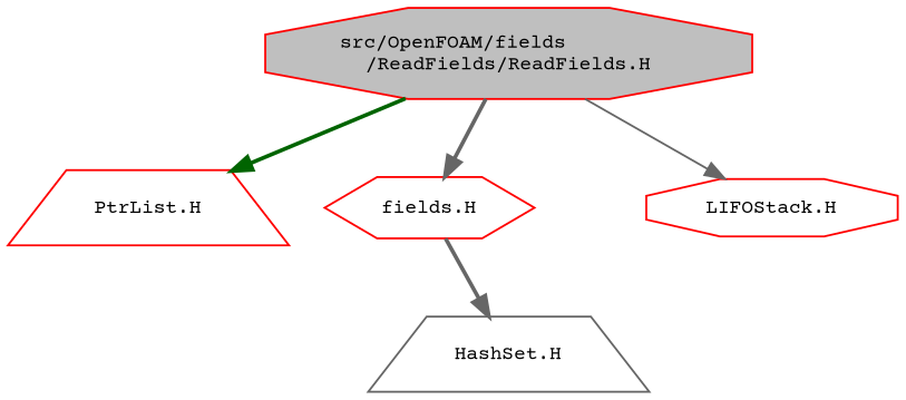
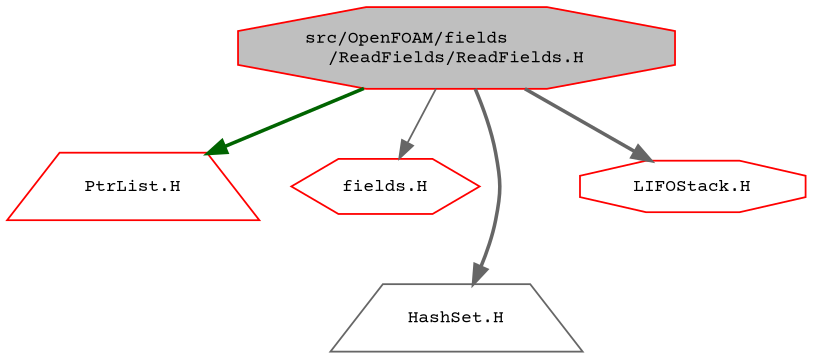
  digraph {
    fontname="Courier Prime"
    node [color=red fontname="Courier Prime" fontsize=10 shape=octagon]
    edge [color=gray40 fontname="Courier Prime" fontsize=10 labelfontname=Helvetica labelfontsize=10 style=bold]
    n1 [fillcolor=grey75 fontcolor=black height=0.2 label="src/OpenFOAM/fields\l/ReadFields/ReadFields.H" style=filled width=0.4]
    n2 [height=0.2 label="PtrList.H" shape=trapezium width=0.4]
    n3 [height=0.2 label="fields.H" shape=hexagon width=0.4]
    n4 [color=gray40 height=0.2 label="HashSet.H" shape=trapezium width=0.4]
    n5 [height=0.2 label="LIFOStack.H" width=0.4]
    n1 -> n2 [color=darkgreen]
-   n1 -> n3
-   n3 -> n4
-   n1 -> n5 [style=solid]
+   n1 -> n3 [style=solid]
+   n1 -> n4
+   n1 -> n5
  }
